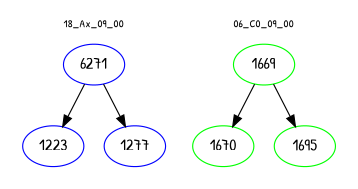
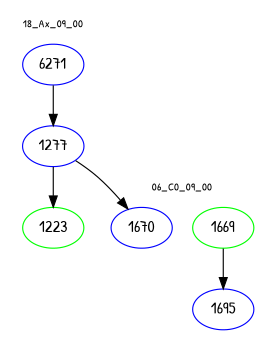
  digraph {
    fontname="Patrick Hand"
    node [color=blue fontname="Patrick Hand"]
    edge [color=black fontname="Patrick Hand"]
    n1 [label=6271]
-   n2 [label=1223]
+   n2 [color=green label=1223]
    n3 [label=1277]
    n4 [color=green label=1669]
-   n5 [color=green label=1670]
-   n6 [color=green label=1695]
+   n5 [label=1670]
+   n6 [label=1695]
    subgraph cluster_1 {
      color=white
      fontsize=10
      label="18_Ax_09_00"
      n1
      n2
      n3
    }
    subgraph cluster_2 {
      color=white
      fontsize=10
      label="06_C0_09_00"
      n4
      n5
      n6
    }
-   n1 -> n2
+   n3 -> n2
    n1 -> n3
-   n4 -> n5
+   n3 -> n5
    n4 -> n6
  }
